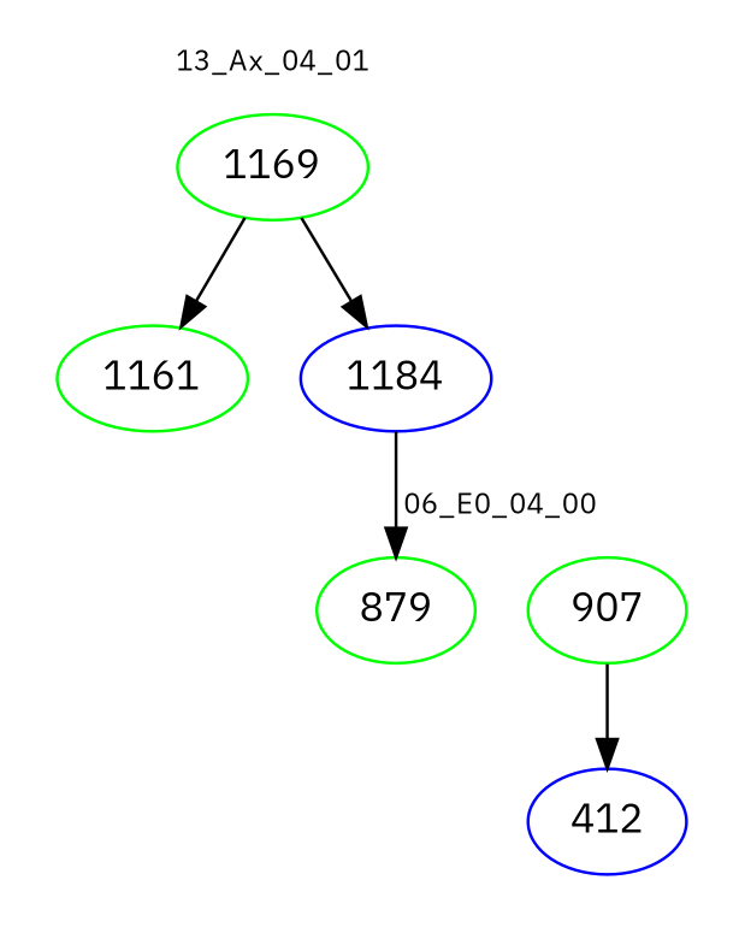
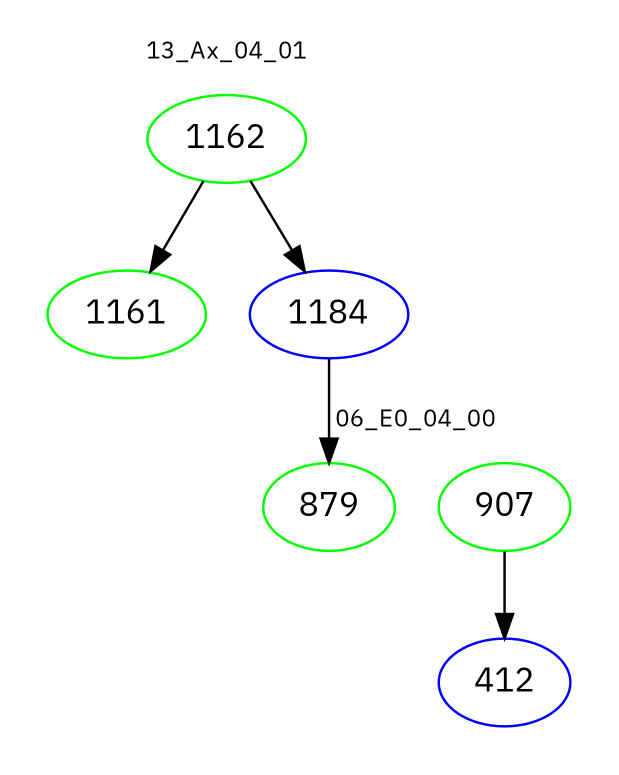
  digraph {
    fontname="IBM Plex Sans"
    node [color=green fontname="IBM Plex Sans"]
    edge [color=black fontname="IBM Plex Sans"]
-   n1 [label=1169]
+   n1 [label=1162]
    n2 [label=1161]
    n3 [color=blue label=1184]
    n4 [label=907]
    n5 [label=879]
    n6 [color=blue label=412]
    subgraph cluster_1 {
      color=white
      fontsize=10
      label="13_Ax_04_01"
      n1
      n2
      n3
    }
    subgraph cluster_2 {
      color=white
      fontsize=10
      label="06_E0_04_00"
      n4
      n5
      n6
    }
    n1 -> n2
    n1 -> n3
    n3 -> n5
    n4 -> n6
  }
